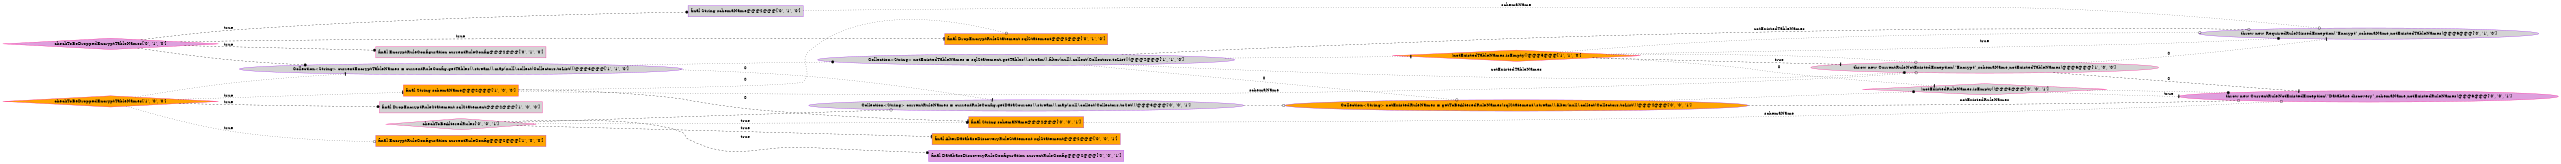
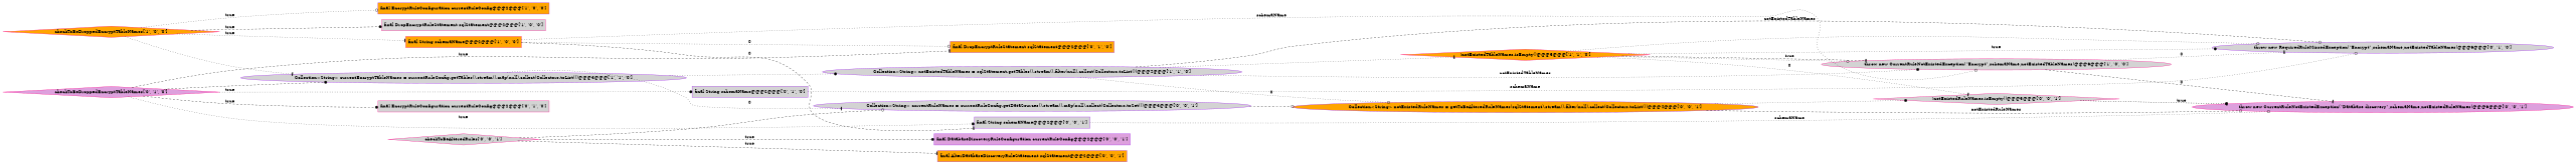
  digraph {
    rankdir=LR
    node [color=purple fillcolor=lightgrey shape=box style=filled]
    edge [arrowhead=tee style=dotted]
    n1 [color=deeppink label="throw new CurrentRuleNotExistedException(\"Encrypt\",schemaName,notExistedTableNames)@@@6@@@['1', '0', '0']" shape=ellipse]
    n2 [color=deeppink fillcolor=plum label="throw new CurrentRuleNotExistedException(\"Database discovery\",schemaName,notExistedRuleNames)@@@6@@@['0', '0', '1']" shape=ellipse]
    n3 [label="throw new RequiredRuleMissedException(\"Encrypt\",schemaName,notExistedTableNames)@@@6@@@['0', '1', '0']" shape=ellipse]
    n4 [fillcolor=orange label="final AlterDatabaseDiscoveryRuleStatement sqlStatement@@@2@@@['0', '0', '1']"]
    n5 [color=deeppink label="final DropEncryptRuleStatement sqlStatement@@@2@@@['1', '0', '0']"]
    n6 [color=deeppink fillcolor=plum label="checkToBeDroppedEncryptTableNames['0', '1', '0']" shape=diamond]
    n7 [label="Collection<String> currentEncryptTableNames = currentRuleConfig.getTables().stream().map(null).collect(Collectors.toList())@@@3@@@['1', '1', '0']" shape=ellipse]
    n8 [label="final String schemaName@@@2@@@['0', '1', '0']"]
    n9 [fillcolor=orange label="final DropEncryptRuleStatement sqlStatement@@@2@@@['0', '1', '0']"]
    n10 [color=deeppink label="final EncryptRuleConfiguration currentRuleConfig@@@2@@@['0', '1', '0']"]
    n11 [label="Collection<String> notExistedTableNames = sqlStatement.getTables().stream().filter(null).collect(Collectors.toList())@@@4@@@['1', '1', '0']" shape=ellipse]
    n12 [label="Collection<String> currentRuleNames = currentRuleConfig.getDataSources().stream().map(null).collect(Collectors.toSet())@@@3@@@['0', '0', '1']" shape=ellipse]
    n13 [color=deeppink fillcolor=orange label="!notExistedTableNames.isEmpty()@@@5@@@['1', '1', '0']" shape=diamond]
    n14 [fillcolor=orange label="Collection<String> notExistedRuleNames = getToBeAlteredRuleNames(sqlStatement).stream().filter(null).collect(Collectors.toList())@@@4@@@['0', '0', '1']" shape=ellipse]
    n15 [color=deeppink label="!notExistedRuleNames.isEmpty()@@@5@@@['0', '0', '1']" shape=diamond]
    n16 [color=deeppink fillcolor=orange label="checkToBeDroppedEncryptTableNames['1', '0', '0']" shape=diamond]
    n17 [color=deeppink fillcolor=orange label="final String schemaName@@@2@@@['1', '0', '0']"]
    n18 [fillcolor=orange label="final EncryptRuleConfiguration currentRuleConfig@@@2@@@['1', '0', '0']"]
-   n19 [fillcolor=orange label="final String schemaName@@@2@@@['0', '0', '1']"]
+   n19 [label="final String schemaName@@@2@@@['0', '0', '1']"]
    n20 [fillcolor=plum label="final DatabaseDiscoveryRuleConfiguration currentRuleConfig@@@2@@@['0', '0', '1']"]
    n21 [color=deeppink label="checkToBeAlteredRules['0', '0', '1']" shape=diamond]
    n1 -> n2 [label=0 style=dashed]
    n1 -> n3 [label=0]
    n6 -> n7 [arrowhead=dot style=dashed]
-   n6 -> n8 [arrowhead=dot label=true style=dashed]
+   n6 -> n8 [arrowhead=dot label=true]
    n6 -> n9 [label=true style=dashed]
    n6 -> n10 [arrowhead=dot label=true style=dashed]
    n7 -> n11 [arrowhead=dot]
    n7 -> n12 [label=0]
    n8 -> n3 [arrowhead=odot label=schemaName]
    n11 -> n1 [arrowhead=dot label=notExistedTableNames]
    n11 -> n3 [arrowhead=odot label=notExistedTableNames style=dashed]
    n11 -> n13
    n11 -> n14 [arrowhead=odot label=0]
    n12 -> n14 [arrowhead=odot style=dashed]
    n13 -> n1 [arrowhead=odot]
    n13 -> n1 [label=true style=dashed]
    n13 -> n3 [arrowhead=odot]
    n13 -> n3 [arrowhead=dot label=true]
    n13 -> n15 [label=0]
    n14 -> n2 [arrowhead=odot label=notExistedRuleNames style=dashed]
    n14 -> n15 [arrowhead=dot]
    n15 -> n2 [label=true]
    n15 -> n2 [arrowhead=dot]
    n16 -> n5 [arrowhead=dot label=true style=dashed]
    n16 -> n7
    n16 -> n17 [label=true]
    n16 -> n18 [arrowhead=odot label=true]
    n17 -> n1 [arrowhead=odot label=schemaName]
    n17 -> n9 [arrowhead=odot label=0]
    n17 -> n19 [label=0 style=dashed]
    n19 -> n2 [arrowhead=odot label=schemaName]
    n21 -> n4 [label=true style=dashed]
    n21 -> n12 [arrowhead=odot style=dashed]
-   n21 -> n19 [arrowhead=dot label=true]
+   n6 -> n19 [arrowhead=dot label=true]
    n21 -> n20 [arrowhead=dot label=true style=dashed]
  }
